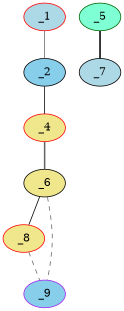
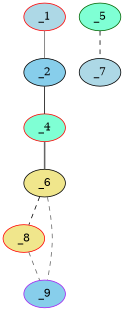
  graph {
    node [charge=0 chem=1 color=red fillcolor=lightblue style=filled symbol="C  " x=3.3066 y=0]
    edge [color=gray40 style=solid valence=1]
    _1 [chem=4 symbol="N  " x=5.6131]
    _2 [color=black fillcolor=skyblue x=4.6131]
-   _4 [fillcolor=khaki x=4.2304 y=0.9239]
+   _4 [fillcolor=aquamarine x=4.2304 y=0.9239]
    _6 [color=black fillcolor=khaki y=1.3066]
    _5 [color=darkgreen fillcolor=aquamarine y=-1.3066]
    _7 [color=black x=2.3827 y=-0.9239]
    _8 [fillcolor=khaki x=2.3827 y=0.9239]
    _9 [color=purple fillcolor=skyblue x=2]
    _1 -- _2
    _2 -- _4 [color=black]
    _4 -- _6 [style=bold]
-   _6 -- _8 [color=black]
+   _6 -- _8 [color=black style=dashed]
    _6 -- _9 [style=dashed]
-   _5 -- _7 [color=black style=bold]
+   _5 -- _7 [color=black style=dashed]
    _8 -- _9 [style=dashed]
  }
